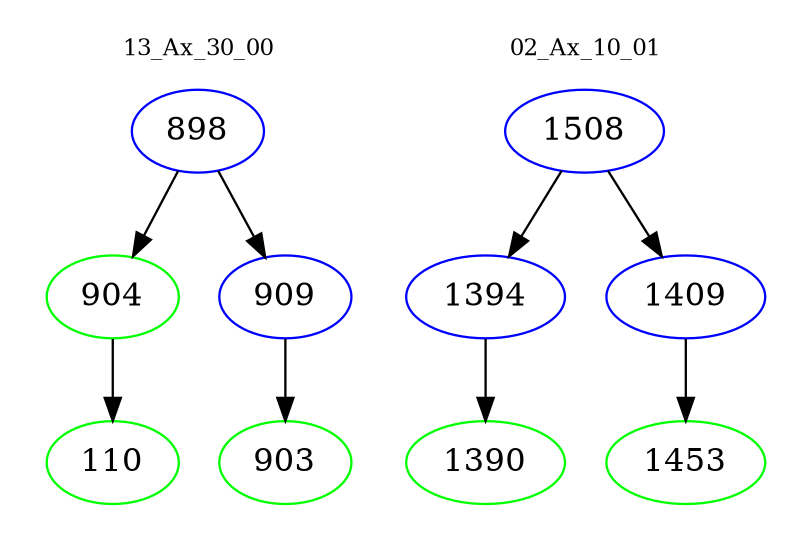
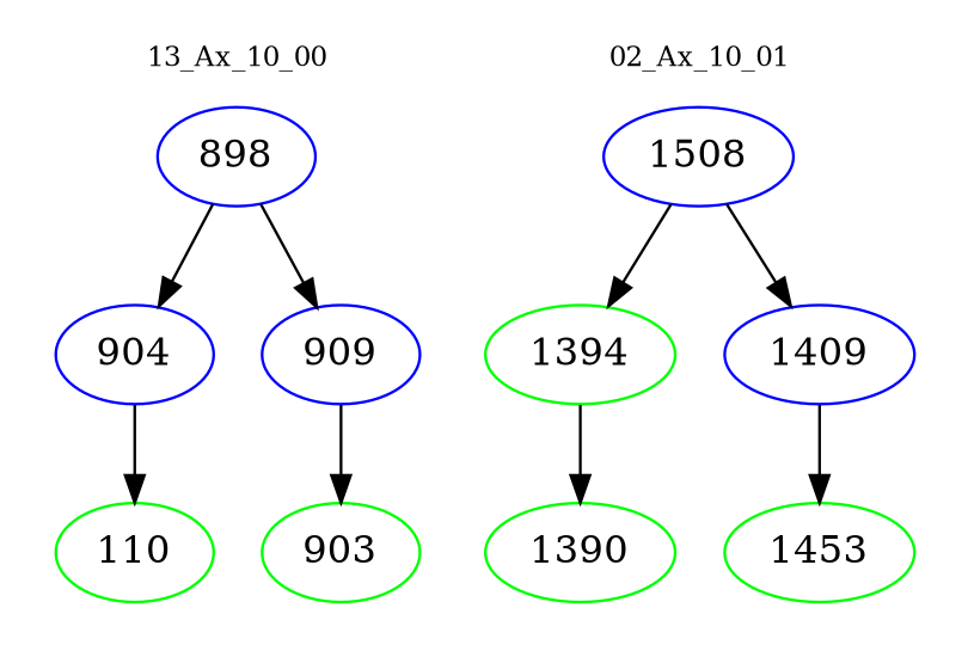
  digraph {
    node [color=blue]
    edge [color=black]
    n1 [label=898]
-   n2 [color=green label=904]
+   n2 [label=904]
    n3 [label=909]
    n4 [color=green label=110]
    n5 [color=green label=903]
    n6 [label=1508]
-   n7 [label=1394]
+   n7 [color=green label=1394]
    n8 [label=1409]
    n9 [color=green label=1390]
    n10 [color=green label=1453]
    subgraph cluster_1 {
      color=white
      fontsize=10
-     label="13_Ax_30_00"
+     label="13_Ax_10_00"
      n1
      n2
      n3
      n4
      n5
    }
    subgraph cluster_2 {
      color=white
      fontsize=10
      label="02_Ax_10_01"
      n6
      n7
      n8
      n9
      n10
    }
    n1 -> n2
    n1 -> n3
    n2 -> n4
    n3 -> n5
    n6 -> n7
    n6 -> n8
    n7 -> n9
    n8 -> n10
  }
